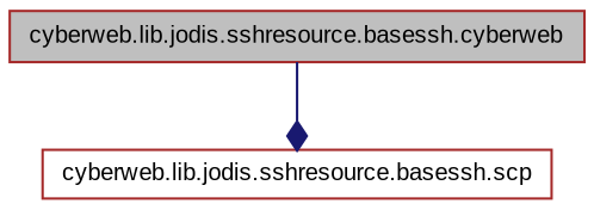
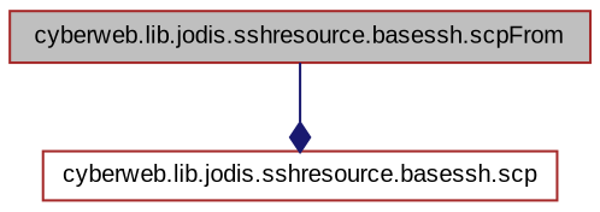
  digraph {
    rankdir=TB
    fontname="Liberation Sans"
    node [color=brown fontname="Liberation Sans" fontsize=10 shape=record style=filled]
-   n1 [fillcolor=grey75 fontcolor=black height=0.2 label="cyberweb.lib.jodis.sshresource.basessh.cyberweb" width=0.4]
+   n1 [fillcolor=grey75 fontcolor=black height=0.2 label="cyberweb.lib.jodis.sshresource.basessh.scpFrom" width=0.4]
    n2 [fillcolor=white height=0.2 label="cyberweb.lib.jodis.sshresource.basessh.scp" width=0.4]
    n1 -> n2 [color=midnightblue fontname="Liberation Sans" fontsize=10 labelfontname=Helvetica labelfontsize=10 style=solid arrowhead=diamond]
  }
